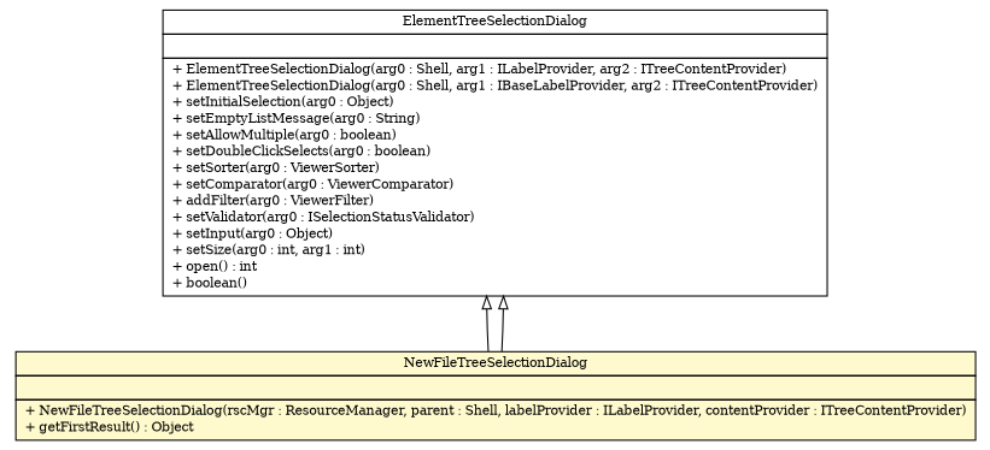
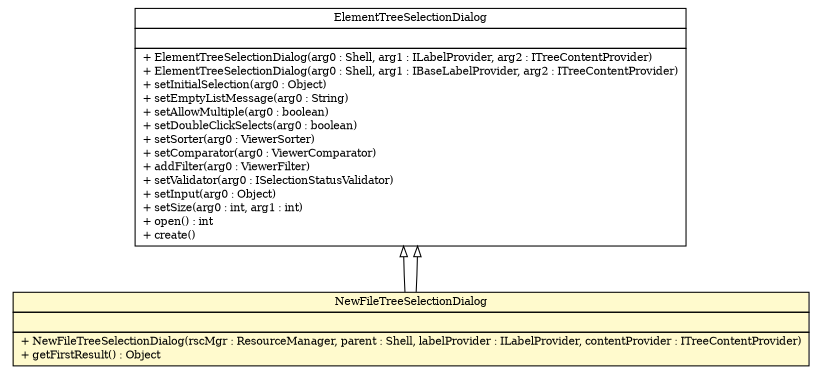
  digraph {
    nodesep=0.25
    ranksep=0.5
    fontname="DejaVu Serif"
    node [fontcolor=black fontname="DejaVu Serif" fontsize=10.0 shape=plaintext]
    edge [arrowtail=empty dir=back fontname="DejaVu Serif" fontsize=10 headport=p labelfontname=arial labelfontsize=10 tailport=p color=black]
    n1 [label=<<table title="gov.sandia.cf.parts.dialogs.NewFileTreeSelectionDialog" border="0" cellborder="1" cellspacing="0" cellpadding="2" port="p" bgcolor="lemonChiffon" href="./NewFileTreeSelectionDialog.html"> 		<tr><td><table border="0" cellspacing="0" cellpadding="1"> <tr><td align="center" balign="center"> NewFileTreeSelectionDialog </td></tr> 		</table></td></tr> 		<tr><td><table border="0" cellspacing="0" cellpadding="1"> <tr><td align="left" balign="left">  </td></tr> 		</table></td></tr> 		<tr><td><table border="0" cellspacing="0" cellpadding="1"> <tr><td align="left" balign="left"> + NewFileTreeSelectionDialog(rscMgr : ResourceManager, parent : Shell, labelProvider : ILabelProvider, contentProvider : ITreeContentProvider) </td></tr> <tr><td align="left" balign="left"> + getFirstResult() : Object </td></tr> 		</table></td></tr> 		</table>>]
-   n2 [label=<<table title="org.eclipse.ui.dialogs.ElementTreeSelectionDialog" border="0" cellborder="1" cellspacing="0" cellpadding="2" port="p" href="http://java.sun.com/j2se/1.4.2/docs/api/org/eclipse/ui/dialogs/ElementTreeSelectionDialog.html"> 		<tr><td><table border="0" cellspacing="0" cellpadding="1"> <tr><td align="center" balign="center"> ElementTreeSelectionDialog </td></tr> 		</table></td></tr> 		<tr><td><table border="0" cellspacing="0" cellpadding="1"> <tr><td align="left" balign="left">  </td></tr> 		</table></td></tr> 		<tr><td><table border="0" cellspacing="0" cellpadding="1"> <tr><td align="left" balign="left"> + ElementTreeSelectionDialog(arg0 : Shell, arg1 : ILabelProvider, arg2 : ITreeContentProvider) </td></tr> <tr><td align="left" balign="left"> + ElementTreeSelectionDialog(arg0 : Shell, arg1 : IBaseLabelProvider, arg2 : ITreeContentProvider) </td></tr> <tr><td align="left" balign="left"> + setInitialSelection(arg0 : Object) </td></tr> <tr><td align="left" balign="left"> + setEmptyListMessage(arg0 : String) </td></tr> <tr><td align="left" balign="left"> + setAllowMultiple(arg0 : boolean) </td></tr> <tr><td align="left" balign="left"> + setDoubleClickSelects(arg0 : boolean) </td></tr> <tr><td align="left" balign="left"> + setSorter(arg0 : ViewerSorter) </td></tr> <tr><td align="left" balign="left"> + setComparator(arg0 : ViewerComparator) </td></tr> <tr><td align="left" balign="left"> + addFilter(arg0 : ViewerFilter) </td></tr> <tr><td align="left" balign="left"> + setValidator(arg0 : ISelectionStatusValidator) </td></tr> <tr><td align="left" balign="left"> + setInput(arg0 : Object) </td></tr> <tr><td align="left" balign="left"> + setSize(arg0 : int, arg1 : int) </td></tr> <tr><td align="left" balign="left"> + open() : int </td></tr> <tr><td align="left" balign="left"> + boolean() </td></tr> 		</table></td></tr> 		</table>>]
+   n2 [label=<<table title="org.eclipse.ui.dialogs.ElementTreeSelectionDialog" border="0" cellborder="1" cellspacing="0" cellpadding="2" port="p" href="http://java.sun.com/j2se/1.4.2/docs/api/org/eclipse/ui/dialogs/ElementTreeSelectionDialog.html"> 		<tr><td><table border="0" cellspacing="0" cellpadding="1"> <tr><td align="center" balign="center"> ElementTreeSelectionDialog </td></tr> 		</table></td></tr> 		<tr><td><table border="0" cellspacing="0" cellpadding="1"> <tr><td align="left" balign="left">  </td></tr> 		</table></td></tr> 		<tr><td><table border="0" cellspacing="0" cellpadding="1"> <tr><td align="left" balign="left"> + ElementTreeSelectionDialog(arg0 : Shell, arg1 : ILabelProvider, arg2 : ITreeContentProvider) </td></tr> <tr><td align="left" balign="left"> + ElementTreeSelectionDialog(arg0 : Shell, arg1 : IBaseLabelProvider, arg2 : ITreeContentProvider) </td></tr> <tr><td align="left" balign="left"> + setInitialSelection(arg0 : Object) </td></tr> <tr><td align="left" balign="left"> + setEmptyListMessage(arg0 : String) </td></tr> <tr><td align="left" balign="left"> + setAllowMultiple(arg0 : boolean) </td></tr> <tr><td align="left" balign="left"> + setDoubleClickSelects(arg0 : boolean) </td></tr> <tr><td align="left" balign="left"> + setSorter(arg0 : ViewerSorter) </td></tr> <tr><td align="left" balign="left"> + setComparator(arg0 : ViewerComparator) </td></tr> <tr><td align="left" balign="left"> + addFilter(arg0 : ViewerFilter) </td></tr> <tr><td align="left" balign="left"> + setValidator(arg0 : ISelectionStatusValidator) </td></tr> <tr><td align="left" balign="left"> + setInput(arg0 : Object) </td></tr> <tr><td align="left" balign="left"> + setSize(arg0 : int, arg1 : int) </td></tr> <tr><td align="left" balign="left"> + open() : int </td></tr> <tr><td align="left" balign="left"> + create() </td></tr> 		</table></td></tr> 		</table>>]
    n2 -> n1
    n2 -> n1
  }
